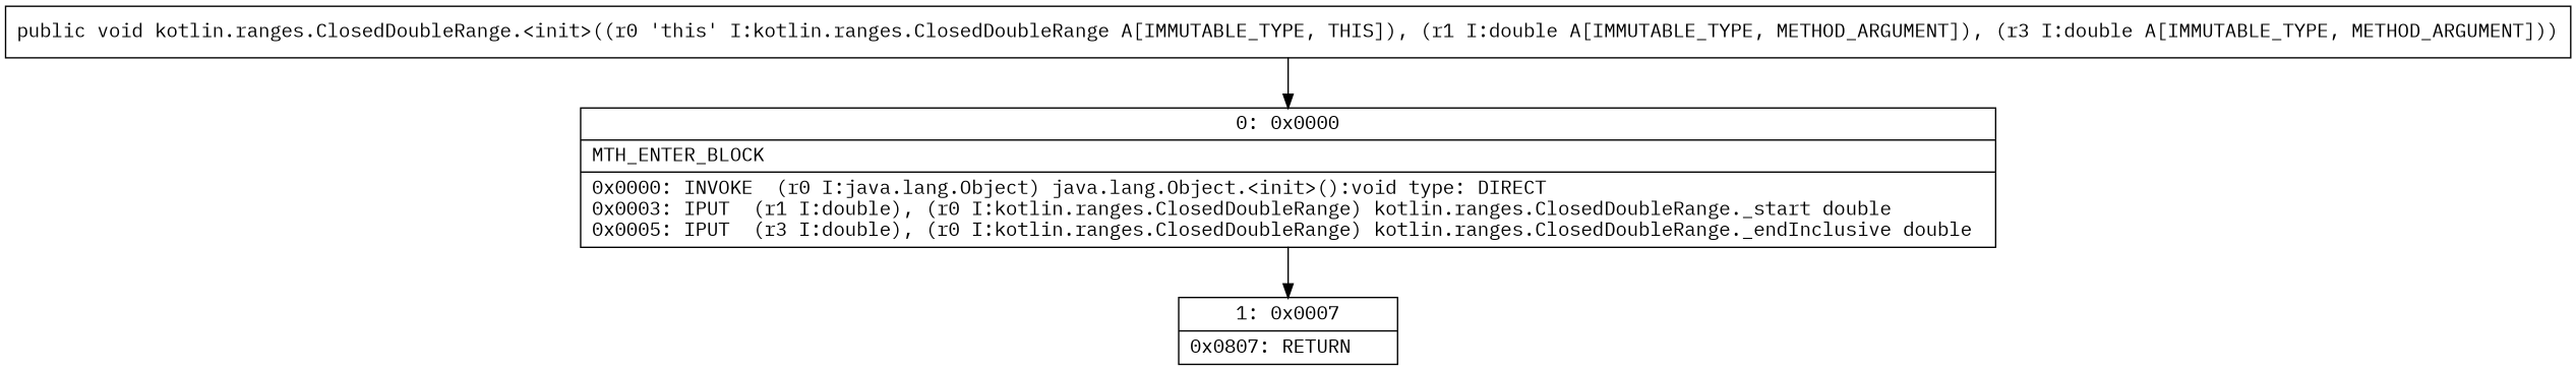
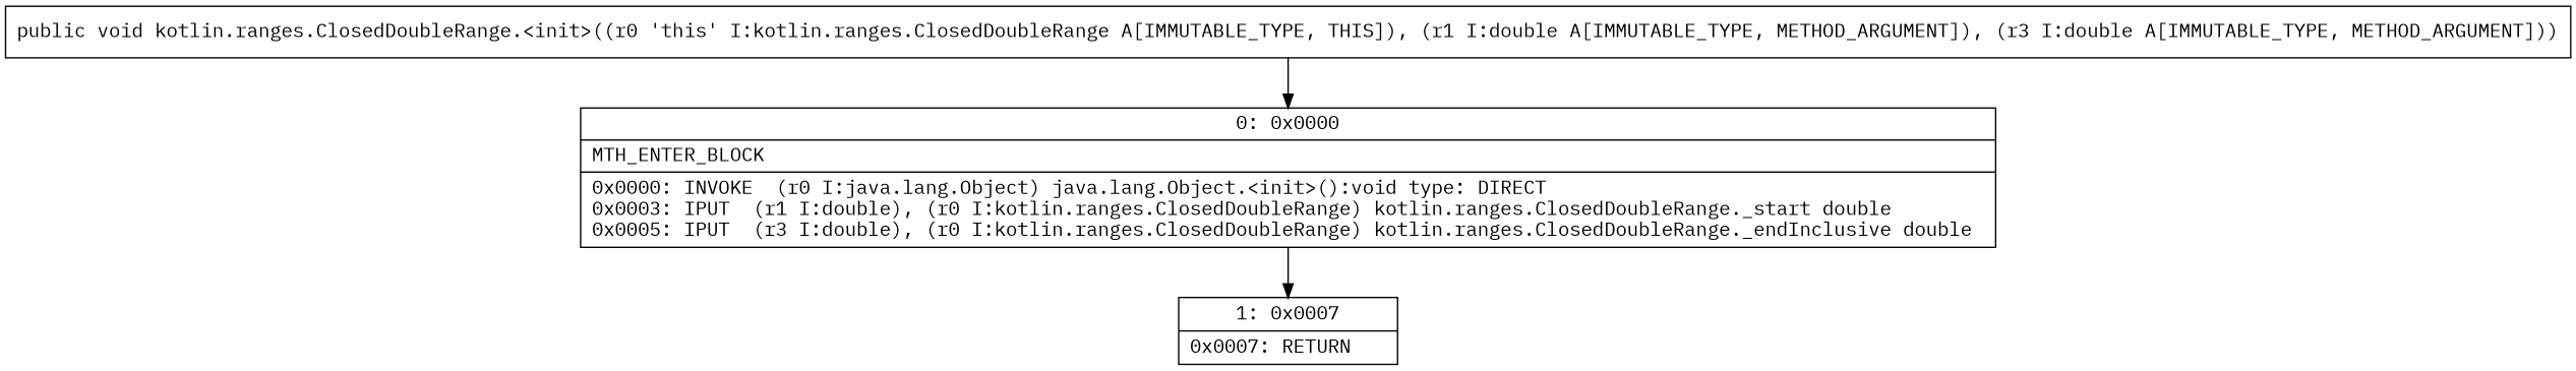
  digraph {
    fontname="IBM Plex Mono"
    node [shape=record fontname="IBM Plex Mono"]
    edge [fontname="IBM Plex Mono"]
    n1 [label="{0\:\ 0x0000|MTH_ENTER_BLOCK\l|0x0000: INVOKE  (r0 I:java.lang.Object) java.lang.Object.\<init\>():void type: DIRECT \l0x0003: IPUT  (r1 I:double), (r0 I:kotlin.ranges.ClosedDoubleRange) kotlin.ranges.ClosedDoubleRange._start double \l0x0005: IPUT  (r3 I:double), (r0 I:kotlin.ranges.ClosedDoubleRange) kotlin.ranges.ClosedDoubleRange._endInclusive double \l}"]
-   n2 [label="{1\:\ 0x0007|0x0807: RETURN   \l}"]
+   n2 [label="{1\:\ 0x0007|0x0007: RETURN   \l}"]
    n3 [label="{public void kotlin.ranges.ClosedDoubleRange.\<init\>((r0 'this' I:kotlin.ranges.ClosedDoubleRange A[IMMUTABLE_TYPE, THIS]), (r1 I:double A[IMMUTABLE_TYPE, METHOD_ARGUMENT]), (r3 I:double A[IMMUTABLE_TYPE, METHOD_ARGUMENT])) }"]
    n1 -> n2
    n3 -> n1
  }
